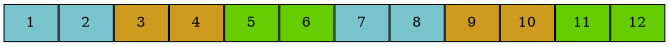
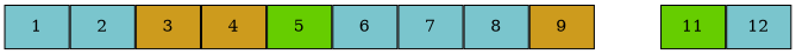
  digraph {
    nodesep=0
    node [fillcolor=cadetblue3 shape=record style=filled]
    1
    2
    3 [fillcolor=goldenrod3]
    4 [fillcolor=goldenrod3]
    5 [fillcolor=chartreuse3]
-   6 [fillcolor=chartreuse3]
+   6
    7
    8
    9 [fillcolor=goldenrod3]
-   10 [fillcolor=goldenrod3]
    11 [fillcolor=chartreuse3]
-   12 [fillcolor=chartreuse3]
+   12
  }
